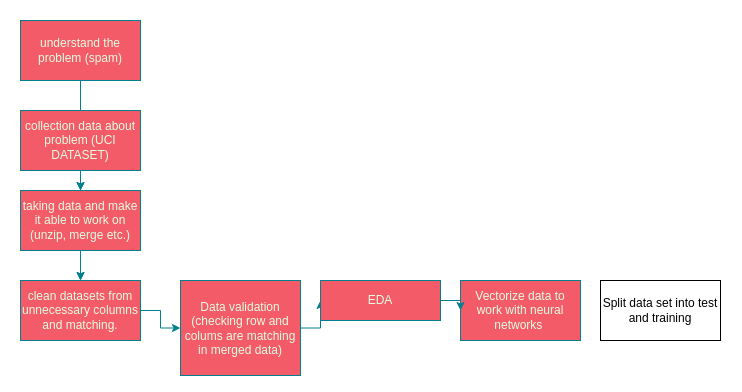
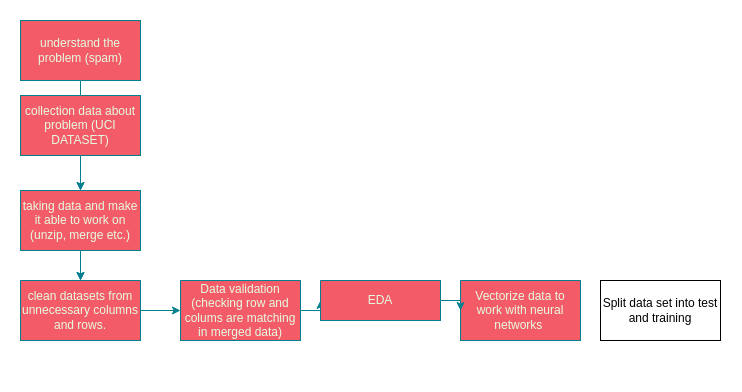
  <mxCell id="0" />
  <mxCell id="1" parent="0" />
  <mxCell id="2" value="" style="edgeStyle=orthogonalEdgeStyle;rounded=0;orthogonalLoop=1;jettySize=auto;html=1;labelBackgroundColor=none;strokeColor=#028090;fontColor=default;" parent="1" source="3" target="10" edge="1"><mxGeometry relative="1" as="geometry" /></mxCell>
  <mxCell id="3" value="understand the problem (spam&lt;span style=&quot;background-color: initial;&quot;&gt;)&lt;/span&gt;" style="rounded=0;whiteSpace=wrap;html=1;fillColor=#F45B69;labelBackgroundColor=none;strokeColor=#028090;fontColor=#E4FDE1;" parent="1" vertex="1"><mxGeometry x="20" y="20" width="120" height="60" as="geometry" /></mxCell>
  <mxCell id="4" value="" style="edgeStyle=orthogonalEdgeStyle;rounded=0;orthogonalLoop=1;jettySize=auto;html=1;labelBackgroundColor=none;strokeColor=#028090;fontColor=default;" parent="1" source="5" target="10" edge="1"><mxGeometry relative="1" as="geometry" /></mxCell>
- <mxCell id="5" value="collection data about problem (UCI DATASET)" style="rounded=0;whiteSpace=wrap;html=1;labelBackgroundColor=none;fillColor=#F45B69;strokeColor=#028090;fontColor=#E4FDE1;" parent="1" vertex="1"><mxGeometry x="20" y="110" width="120" height="60" as="geometry" /></mxCell>
+ <mxCell id="5" value="collection data about problem (UCI DATASET)" style="rounded=0;whiteSpace=wrap;html=1;labelBackgroundColor=none;fillColor=#F45B69;strokeColor=#028090;fontColor=#E4FDE1;" parent="1" vertex="1"><mxGeometry x="20" y="95" width="120" height="60" as="geometry" /></mxCell>
  <mxCell id="6" value="" style="edgeStyle=orthogonalEdgeStyle;rounded=0;orthogonalLoop=1;jettySize=auto;html=1;labelBackgroundColor=none;strokeColor=#028090;fontColor=default;" parent="1" source="7" target="13" edge="1"><mxGeometry relative="1" as="geometry" /></mxCell>
- <mxCell id="7" value="clean datasets from unnecessary columns and matching." style="rounded=0;whiteSpace=wrap;html=1;labelBackgroundColor=none;fillColor=#F45B69;strokeColor=#028090;fontColor=#E4FDE1;" parent="1" vertex="1"><mxGeometry x="20" y="280" width="120" height="60" as="geometry" /></mxCell>
+ <mxCell id="7" value="clean datasets from unnecessary columns and rows." style="rounded=0;whiteSpace=wrap;html=1;labelBackgroundColor=none;fillColor=#F45B69;strokeColor=#028090;fontColor=#E4FDE1;" parent="1" vertex="1"><mxGeometry x="20" y="280" width="120" height="60" as="geometry" /></mxCell>
  <mxCell id="8" value="" style="edgeStyle=orthogonalEdgeStyle;rounded=0;orthogonalLoop=1;jettySize=auto;html=1;labelBackgroundColor=none;strokeColor=#028090;fontColor=default;" parent="1" source="10" target="7" edge="1"><mxGeometry relative="1" as="geometry"><Array as="points"><mxPoint x="80" y="300" /><mxPoint x="80" y="300" /></Array></mxGeometry></mxCell>
  <mxCell id="9" style="edgeStyle=orthogonalEdgeStyle;rounded=0;orthogonalLoop=1;jettySize=auto;html=1;labelBackgroundColor=none;strokeColor=#028090;fontColor=default;" parent="1" source="10" target="7" edge="1"><mxGeometry relative="1" as="geometry" /></mxCell>
  <mxCell id="10" value="taking data and make it able to work on (unzip, merge etc.)" style="rounded=0;whiteSpace=wrap;html=1;labelBackgroundColor=none;fillColor=#F45B69;strokeColor=#028090;fontColor=#E4FDE1;" parent="1" vertex="1"><mxGeometry x="20" y="190" width="120" height="60" as="geometry" /></mxCell>
  <mxCell id="11" value="Vectorize data to work with neural networks&amp;nbsp;" style="rounded=0;whiteSpace=wrap;html=1;labelBackgroundColor=none;fillColor=#F45B69;strokeColor=#028090;fontColor=#E4FDE1;" parent="1" vertex="1"><mxGeometry x="460" y="280" width="120" height="60" as="geometry" /></mxCell>
  <mxCell id="12" value="" style="edgeStyle=orthogonalEdgeStyle;rounded=0;orthogonalLoop=1;jettySize=auto;html=1;labelBackgroundColor=none;strokeColor=#028090;fontColor=default;" parent="1" source="13" target="15" edge="1"><mxGeometry relative="1" as="geometry" /></mxCell>
- <mxCell id="13" value="Data validation&lt;div&gt;(checking row and colums are matching in merged data)&lt;/div&gt;" style="rounded=0;whiteSpace=wrap;html=1;labelBackgroundColor=none;fillColor=#F45B69;strokeColor=#028090;fontColor=#E4FDE1;" parent="1" vertex="1"><mxGeometry x="180" y="280" width="120" height="95" as="geometry" /></mxCell>
+ <mxCell id="13" value="Data validation&lt;div&gt;(checking row and colums are matching in merged data)&lt;/div&gt;" style="rounded=0;whiteSpace=wrap;html=1;labelBackgroundColor=none;fillColor=#F45B69;strokeColor=#028090;fontColor=#E4FDE1;" parent="1" vertex="1"><mxGeometry x="180" y="280" width="120" height="60" as="geometry" /></mxCell>
  <mxCell id="14" value="" style="edgeStyle=orthogonalEdgeStyle;rounded=0;orthogonalLoop=1;jettySize=auto;html=1;labelBackgroundColor=none;strokeColor=#028090;fontColor=default;" parent="1" source="15" target="11" edge="1"><mxGeometry relative="1" as="geometry" /></mxCell>
  <mxCell id="15" value="EDA" style="rounded=0;whiteSpace=wrap;html=1;labelBackgroundColor=none;fillColor=#F45B69;strokeColor=#028090;fontColor=#E4FDE1;" parent="1" vertex="1"><mxGeometry x="320" y="280" width="120" height="40" as="geometry" /></mxCell>
  <mxCell id="16" style="edgeStyle=orthogonalEdgeStyle;rounded=0;orthogonalLoop=1;jettySize=auto;html=1;exitX=0.5;exitY=1;exitDx=0;exitDy=0;labelBackgroundColor=none;strokeColor=#028090;fontColor=default;" parent="1" edge="1"><mxGeometry relative="1" as="geometry"><mxPoint x="335" y="370" as="sourcePoint" /><mxPoint x="335" y="370" as="targetPoint" /></mxGeometry></mxCell>
  <mxCell id="17" value="Split data set into test and training" style="rounded=0;whiteSpace=wrap;html=1;" vertex="1" parent="1"><mxGeometry x="600" y="280" width="120" height="60" as="geometry" /></mxCell>
